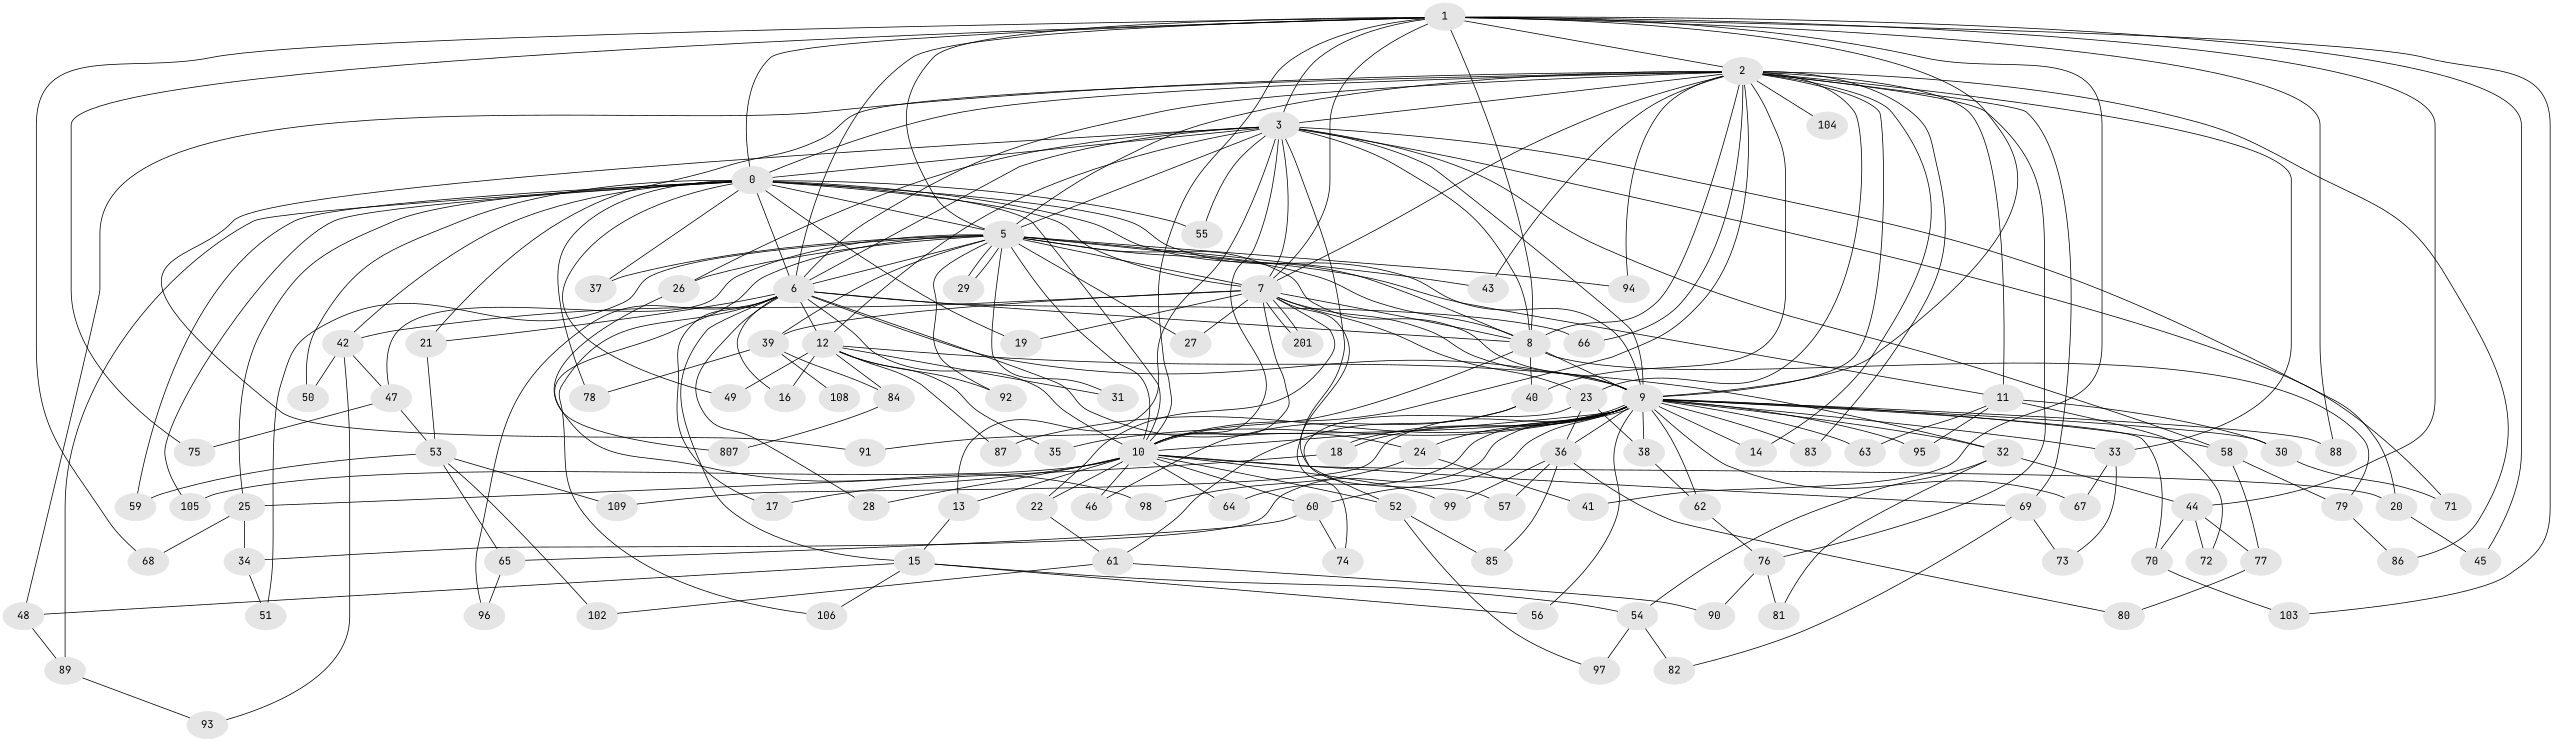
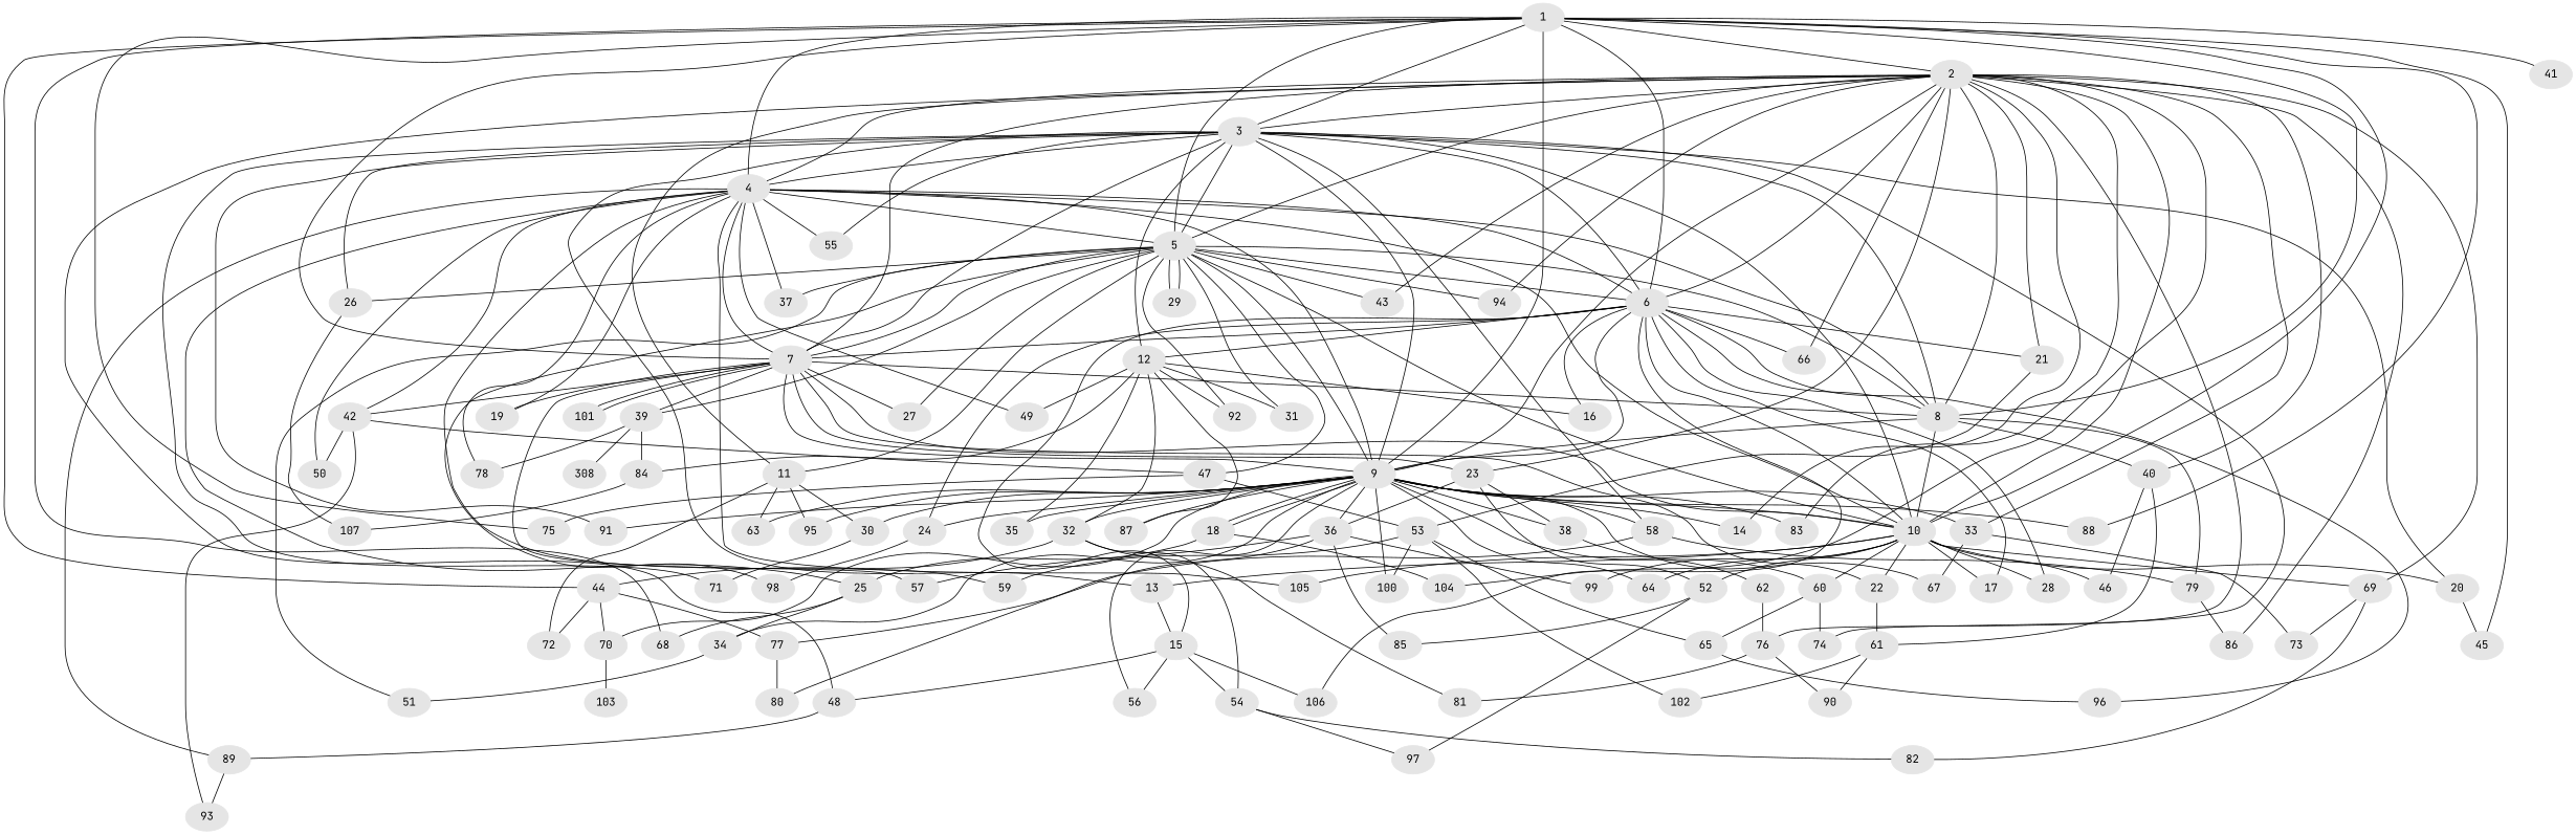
  graph {
    fontname="JetBrains Mono"
    node [color=gray90 fontname="JetBrains Mono" style=filled]
    edge [fontname="JetBrains Mono"]
    1
    2
    3
-   4 [label=0]
+   4
    5
    6
    7
    8
    9
    10
    41
    44
    45
    68
    75
    88
    103
    11
    14
    21
    23
    33
    40
    43
    48
    66
    69
    76
    83
    86
    94
    104
    12
    13
    20
    26
    55
    58
    71
    74
    91
    19
    25
    37
    42
    49
    50
    59
    78
    89
    105
    27
    29
    31
    39
    47
    51
    92
    98
    15
    16
    17
    24
    28
    96
    106
    22
    57
-   101 [label=201]
+   101
    79
    18
    30
    32
    34
    35
    36
    38
    56
    60
    62
    63
    64
    67
    70
    87
    95
-   100 [label=109]
+   100
    46
    52
    99
    72
    77
    53
    73
    61
    82
    81
    90
    84
-   107 [label=807]
+   107
    93
-   108
+   108 [label=308]
    54
    80
    85
    65
    97
    102
    1 -- 2
    1 -- 3
    1 -- 4
    1 -- 5
    1 -- 6
    1 -- 7
    1 -- 8
    1 -- 9
    1 -- 10
    1 -- 41
    1 -- 44
    1 -- 45
    1 -- 68
    1 -- 75
    1 -- 88
-   1 -- 103
    2 -- 3
    2 -- 4
    2 -- 5
    2 -- 6
    2 -- 7
    2 -- 8
    2 -- 9
    2 -- 10
    2 -- 11
    2 -- 14
    2 -- 21
    2 -- 23
    2 -- 33
    2 -- 40
    2 -- 43
    2 -- 48
    2 -- 66
    2 -- 69
    2 -- 76
    2 -- 83
    2 -- 86
    2 -- 94
    2 -- 104
    3 -- 4
    3 -- 5
    3 -- 6
    3 -- 7
    3 -- 8
    3 -- 9
    3 -- 10
    3 -- 12
    3 -- 13
    3 -- 20
    3 -- 26
    3 -- 55
    3 -- 58
    3 -- 71
    3 -- 74
    3 -- 91
    4 -- 5
    4 -- 6
    4 -- 7
    4 -- 8
    4 -- 9
    4 -- 10
    4 -- 55
    4 -- 19
    4 -- 25
    4 -- 37
    4 -- 42
    4 -- 49
    4 -- 50
    4 -- 59
    4 -- 78
    4 -- 89
    4 -- 105
    5 -- 6
    5 -- 7
    5 -- 8
    5 -- 9
    5 -- 10
    5 -- 11
    5 -- 43
    5 -- 94
    5 -- 26
    5 -- 37
    5 -- 27
    5 -- 29
    5 -- 29
    5 -- 31
    5 -- 39
    5 -- 47
    5 -- 51
    5 -- 92
    5 -- 98
+   6 -- 7
    6 -- 8
    6 -- 9
    6 -- 10
    6 -- 21
    6 -- 66
    6 -- 12
    6 -- 15
    6 -- 16
    6 -- 17
    6 -- 24
    6 -- 28
    6 -- 96
    6 -- 106
    7 -- 8
    7 -- 9
    7 -- 10
    7 -- 23
    7 -- 19
    7 -- 42
    7 -- 27
    7 -- 39
    7 -- 22
    7 -- 57
    7 -- 101
    7 -- 101
    8 -- 9
    8 -- 10
    8 -- 40
    8 -- 79
    9 -- 10
    9 -- 88
    9 -- 14
    9 -- 33
    9 -- 83
    9 -- 58
    9 -- 91
    9 -- 24
    9 -- 18
    9 -- 18
    9 -- 30
    9 -- 32
    9 -- 34
    9 -- 35
    9 -- 36
    9 -- 38
    9 -- 56
    9 -- 60
-   9 -- 62
    9 -- 63
    9 -- 64
    9 -- 67
    9 -- 70
    9 -- 87
    9 -- 95
    9 -- 100
    10 -- 69
    10 -- 13
    10 -- 20
    10 -- 105
    10 -- 17
    10 -- 28
    10 -- 22
    10 -- 60
    10 -- 64
    10 -- 46
    10 -- 52
    10 -- 99
    44 -- 70
    44 -- 72
    44 -- 77
    11 -- 30
    11 -- 63
    11 -- 95
    11 -- 72
    21 -- 53
    23 -- 36
    23 -- 38
    23 -- 52
    33 -- 67
    33 -- 73
    40 -- 46
    40 -- 61
    48 -- 89
    69 -- 73
    69 -- 82
    76 -- 81
    76 -- 90
    12 -- 49
    12 -- 31
    12 -- 92
    12 -- 16
    12 -- 32
    12 -- 35
    12 -- 87
    12 -- 84
    13 -- 15
    20 -- 45
    26 -- 107
    58 -- 79
    58 -- 77
    25 -- 68
    25 -- 34
    42 -- 50
    42 -- 47
    42 -- 93
    89 -- 93
    39 -- 78
    39 -- 84
    39 -- 108
    47 -- 75
    47 -- 53
    15 -- 48
    15 -- 106
    15 -- 56
    15 -- 54
-   24 -- 41
    24 -- 98
    22 -- 61
    79 -- 86
+   18 -- 104
    18 -- 25
    30 -- 71
    32 -- 44
    32 -- 81
    32 -- 54
    34 -- 51
    36 -- 57
    36 -- 99
    36 -- 80
    36 -- 85
    38 -- 62
    60 -- 74
    60 -- 65
    62 -- 76
    70 -- 103
    52 -- 85
    52 -- 97
    77 -- 80
    53 -- 59
    53 -- 100
    53 -- 65
    53 -- 102
    61 -- 90
    61 -- 102
    84 -- 107
    54 -- 82
    54 -- 97
    65 -- 96
  }
